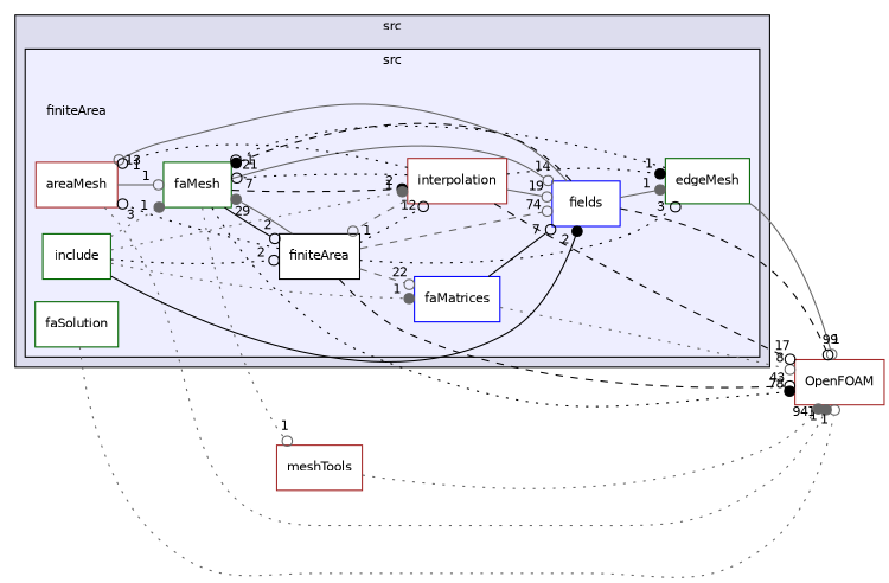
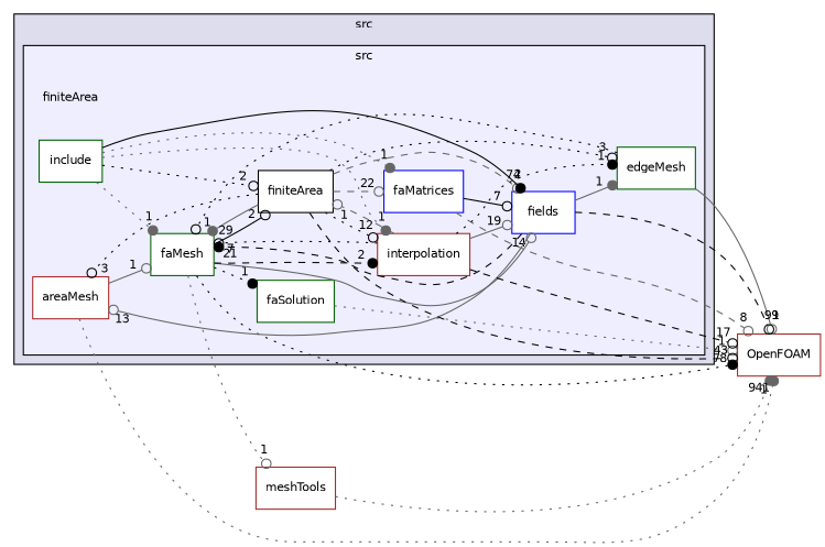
  digraph {
    compound=true
    rankdir=LR
    node [color=brown fontname=Helvetica fontsize=10 shape=box fillcolor=white style=filled]
    edge [arrowhead=odot color=gray40 headlabel=1 labeldistance=1.5 labelfontname=Helvetica labelfontsize=10 style=dotted]
    n1 [color=blue label=finiteArea shape=plaintext fillcolor="" style=""]
    n2 [label=areaMesh]
    n3 [color=darkgreen label=edgeMesh]
    n4 [color=blue label=faMatrices]
    n5 [color=darkgreen label=faMesh]
    n6 [color=darkgreen label=faSolution]
    n7 [color=blue label=fields]
    n8 [color=black label=finiteArea]
    n9 [color=darkgreen label=include]
    n10 [label=interpolation]
    n11 [label=OpenFOAM fillcolor="" style=""]
    n12 [label=meshTools fillcolor="" style=""]
    subgraph cluster_1 {
      bgcolor="#ddddee"
      fontname=Helvetica
      fontsize=10
      label=src
      pencolor=black
      subgraph cluster_2 {
        bgcolor="#eeeeff"
        fontname=Helvetica
        fontsize=10
        label=src
        pencolor=black
        n1
        n2
        n3
        n4
        n5
        n6
        n7
        n8
        n9
        n10
      }
    }
    n2 -> n5 [style=solid]
    n2 -> n11 [arrowhead=dot]
    n3 -> n5 [color=black]
    n3 -> n11 [style=solid]
    n4 -> n7 [color=black headlabel=7 style=solid]
-   n4 -> n11 [headlabel=8]
+   n4 -> n11 [headlabel=8 style=dashed]
+   n5 -> n6 [arrowhead=dot color=black]
    n5 -> n7 [headlabel=14 style=solid]
    n5 -> n8 [color=black headlabel=2 style=solid]
    n5 -> n10 [arrowhead=dot color=black headlabel=2 style=dashed]
    n5 -> n11 [arrowhead=dot color=black headlabel=78]
    n5 -> n12
    n6 -> n11
    n7 -> n2 [headlabel=13 style=solid]
    n7 -> n3 [arrowhead=dot style=solid]
    n7 -> n5 [arrowhead=dot color=black headlabel=21 style=dashed]
    n7 -> n11 [color=black headlabel=99 style=dashed]
    n8 -> n2 [color=black headlabel=3]
    n8 -> n3 [color=black headlabel=3]
    n8 -> n4 [headlabel=22 style=dashed]
    n8 -> n5 [arrowhead=dot headlabel=29 style=solid]
    n8 -> n7 [headlabel=74 style=dashed]
    n8 -> n10 [color=black headlabel=12]
    n8 -> n11 [color=black headlabel=43 style=dashed]
    n9 -> n4 [arrowhead=dot]
    n9 -> n5 [arrowhead=dot]
    n9 -> n7 [arrowhead=dot color=black headlabel=2 style=solid]
    n9 -> n8 [color=black headlabel=2]
    n9 -> n10 [arrowhead=dot]
-   n10 -> n2 [color=black]
    n10 -> n3 [arrowhead=dot color=black]
    n10 -> n5 [color=black headlabel=7]
    n10 -> n7 [headlabel=19 style=solid]
    n10 -> n8 [style=dashed]
    n10 -> n11 [color=black headlabel=17 style=dashed]
    n12 -> n11 [arrowhead=dot headlabel=941]
  }
